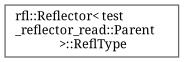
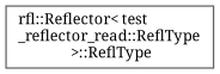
  digraph {
    rankdir=LR
    fontname="Noto Serif"
-   n1 [color=grey40 fillcolor=white fontname="Noto Serif" fontsize=10 height=0.2 label="rfl::Reflector\< test\l_reflector_read::Parent\l \>::ReflType" shape=box style=filled width=0.4]
+   n1 [color=grey40 fillcolor=white fontname="Noto Serif" fontsize=10 height=0.2 label="rfl::Reflector\< test\l_reflector_read::ReflType\l \>::ReflType" shape=box style=filled width=0.4]
  }
